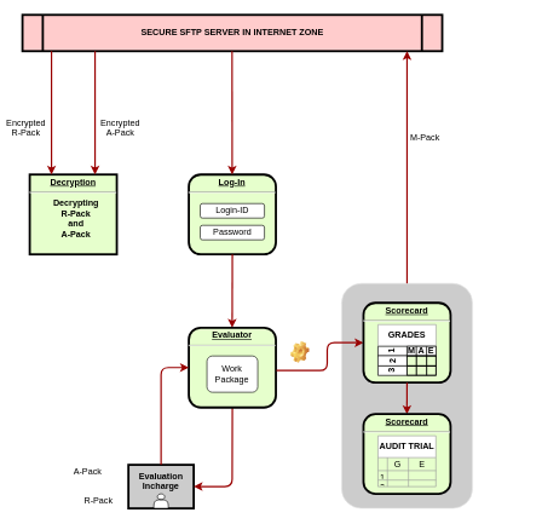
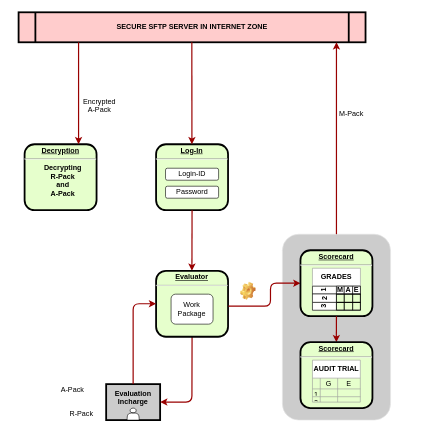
  <mxCell id="0" />
  <mxCell id="1" parent="0" />
  <mxCell id="2" value="" style="rounded=1;whiteSpace=wrap;html=1;strokeColor=#E6E6E6;shadow=0;fillColor=#CCCCCC;" parent="1" vertex="1"><mxGeometry x="469.81" y="390" width="180.38" height="310" as="geometry" /></mxCell>
  <mxCell id="3" value="SECURE SFTP SERVER IN INTERNET ZONE" style="shape=process;whiteSpace=wrap;align=center;verticalAlign=middle;size=0.048;fontStyle=1;strokeWidth=3;fillColor=#FFCCCC" parent="1" vertex="1"><mxGeometry x="30" y="20" width="578.5" height="50" as="geometry" /></mxCell>
- <mxCell id="4" value="&lt;p style=&quot;margin: 0px ; margin-top: 4px ; text-align: center ; text-decoration: underline&quot;&gt;&lt;strong&gt;&lt;strong&gt;Decryption&lt;/strong&gt;&lt;br&gt;&lt;/strong&gt;&lt;/p&gt;&lt;hr&gt;&lt;p style=&quot;margin: 0px ; margin-left: 8px&quot;&gt;Decrypting&lt;/p&gt;&lt;p style=&quot;margin: 0px ; margin-left: 8px&quot;&gt;R-Pack &lt;br&gt;&lt;/p&gt;&lt;p style=&quot;margin: 0px ; margin-left: 8px&quot;&gt;and&lt;/p&gt;&lt;p style=&quot;margin: 0px ; margin-left: 8px&quot;&gt;A-Pack&lt;br&gt;&lt;/p&gt;" style="verticalAlign=middle;align=center;overflow=fill;fontSize=12;fontFamily=Helvetica;html=1;fontStyle=1;strokeWidth=3;fillColor=#E6FFCC;rounded=0;" parent="1" vertex="1"><mxGeometry x="40" y="240" width="120" height="110" as="geometry" /></mxCell>
+ <mxCell id="4" value="&lt;p style=&quot;margin: 0px ; margin-top: 4px ; text-align: center ; text-decoration: underline&quot;&gt;&lt;strong&gt;&lt;strong&gt;Decryption&lt;/strong&gt;&lt;br&gt;&lt;/strong&gt;&lt;/p&gt;&lt;hr&gt;&lt;p style=&quot;margin: 0px ; margin-left: 8px&quot;&gt;Decrypting&lt;/p&gt;&lt;p style=&quot;margin: 0px ; margin-left: 8px&quot;&gt;R-Pack &lt;br&gt;&lt;/p&gt;&lt;p style=&quot;margin: 0px ; margin-left: 8px&quot;&gt;and&lt;/p&gt;&lt;p style=&quot;margin: 0px ; margin-left: 8px&quot;&gt;A-Pack&lt;br&gt;&lt;/p&gt;" style="verticalAlign=middle;align=center;overflow=fill;fontSize=12;fontFamily=Helvetica;html=1;rounded=1;fontStyle=1;strokeWidth=3;fillColor=#E6FFCC" parent="1" vertex="1"><mxGeometry x="40" y="240" width="120" height="110" as="geometry" /></mxCell>
  <mxCell id="5" value="Evaluation&#10;Incharge&#10;" style="whiteSpace=wrap;align=center;verticalAlign=middle;fontStyle=1;strokeWidth=3;fillColor=#cccccc;" parent="1" vertex="1"><mxGeometry x="176" y="640" width="90" height="60" as="geometry" /></mxCell>
  <mxCell id="6" value="" style="edgeStyle=elbowEdgeStyle;elbow=horizontal;strokeColor=#990000;strokeWidth=2;exitX=0.5;exitY=1;exitDx=0;exitDy=0;" parent="1" source="18" target="5" edge="1"><mxGeometry width="100" height="100" relative="1" as="geometry"><mxPoint x="420" y="580" as="sourcePoint" /><mxPoint x="530" y="620" as="targetPoint" /><Array as="points"><mxPoint x="319" y="610" /><mxPoint x="480" y="620" /></Array></mxGeometry></mxCell>
  <mxCell id="7" value="R-Pack" style="text;spacingTop=-5;align=center" parent="1" vertex="1"><mxGeometry x="120" y="680" width="30" height="20" as="geometry" /></mxCell>
  <mxCell id="8" value="Encrypted&#10;A-Pack&#10;" style="text;spacingTop=-5;align=center" parent="1" vertex="1"><mxGeometry x="150" y="160" width="30" height="20" as="geometry" /></mxCell>
- <mxCell id="9" value="Encrypted&#10;R-Pack&#10;" style="text;spacingTop=-5;align=center" parent="1" vertex="1"><mxGeometry x="20" y="160" width="30" height="20" as="geometry" /></mxCell>
- <mxCell id="10" value="" style="edgeStyle=elbowEdgeStyle;elbow=horizontal;strokeColor=#990000;strokeWidth=2;entryX=0.25;entryY=0;entryDx=0;entryDy=0;" parent="1" source="3" target="4" edge="1"><mxGeometry width="100" height="100" relative="1" as="geometry"><mxPoint x="70" y="100" as="sourcePoint" /><mxPoint x="70" y="230" as="targetPoint" /><Array as="points" /></mxGeometry></mxCell>
  <mxCell id="11" value="" style="edgeStyle=elbowEdgeStyle;elbow=horizontal;strokeColor=#990000;strokeWidth=2;entryX=0.75;entryY=0;entryDx=0;entryDy=0;" parent="1" target="4" edge="1"><mxGeometry width="100" height="100" relative="1" as="geometry"><mxPoint x="130" y="70" as="sourcePoint" /><mxPoint x="130.09" y="170" as="targetPoint" /><Array as="points" /></mxGeometry></mxCell>
  <mxCell id="12" value="A-Pack" style="text;spacingTop=-5;align=center" parent="1" vertex="1"><mxGeometry x="105" y="640" width="30" height="20" as="geometry" /></mxCell>
  <mxCell id="13" value="&lt;p style=&quot;margin: 0px ; margin-top: 4px ; text-align: center ; text-decoration: underline&quot;&gt;&lt;strong&gt;&lt;strong&gt;Log-In&lt;/strong&gt;&lt;br&gt;&lt;/strong&gt;&lt;/p&gt;&lt;hr&gt;" style="verticalAlign=middle;align=center;overflow=fill;fontSize=12;fontFamily=Helvetica;html=1;rounded=1;fontStyle=1;strokeWidth=3;fillColor=#E6FFCC" parent="1" vertex="1"><mxGeometry x="259.25" y="240" width="120" height="110" as="geometry" /></mxCell>
  <mxCell id="14" value="Password" style="rounded=1;whiteSpace=wrap;html=1;" parent="1" vertex="1"><mxGeometry x="275" y="310" width="88.5" height="20" as="geometry" /></mxCell>
  <mxCell id="15" value="Login-ID" style="rounded=1;whiteSpace=wrap;html=1;" parent="1" vertex="1"><mxGeometry x="275" y="280" width="88.5" height="20" as="geometry" /></mxCell>
  <mxCell id="16" value="" style="edgeStyle=elbowEdgeStyle;elbow=horizontal;strokeColor=#990000;strokeWidth=2;entryX=0.5;entryY=0;entryDx=0;entryDy=0;" parent="1" target="13" edge="1"><mxGeometry width="100" height="100" relative="1" as="geometry"><mxPoint x="318.9" y="70" as="sourcePoint" /><mxPoint x="318.9" y="240" as="targetPoint" /><Array as="points" /></mxGeometry></mxCell>
  <mxCell id="17" value="" style="edgeStyle=elbowEdgeStyle;elbow=horizontal;strokeColor=#990000;strokeWidth=2;exitX=0.5;exitY=1;exitDx=0;exitDy=0;entryX=0.5;entryY=0;entryDx=0;entryDy=0;" parent="1" source="13" target="18" edge="1"><mxGeometry width="100" height="100" relative="1" as="geometry"><mxPoint x="318.66" y="381" as="sourcePoint" /><mxPoint x="319" y="460" as="targetPoint" /><Array as="points" /></mxGeometry></mxCell>
  <mxCell id="18" value="&lt;p style=&quot;margin: 0px ; margin-top: 4px ; text-align: center ; text-decoration: underline&quot;&gt;&lt;strong&gt;&lt;strong&gt;Evaluator&lt;/strong&gt;&lt;br&gt;&lt;/strong&gt;&lt;/p&gt;&lt;hr&gt;" style="verticalAlign=middle;align=center;overflow=fill;fontSize=12;fontFamily=Helvetica;html=1;rounded=1;fontStyle=1;strokeWidth=3;fillColor=#E6FFCC" parent="1" vertex="1"><mxGeometry x="259.25" y="451" width="120" height="110" as="geometry" /></mxCell>
  <mxCell id="19" value="&lt;div&gt;Work&lt;/div&gt;&lt;div&gt;Package&lt;br&gt;&lt;/div&gt;" style="rounded=1;whiteSpace=wrap;html=1;" parent="1" vertex="1"><mxGeometry x="284.25" y="490" width="70" height="50" as="geometry" /></mxCell>
  <mxCell id="20" value="" style="edgeStyle=elbowEdgeStyle;elbow=horizontal;strokeColor=#990000;strokeWidth=2;exitX=0.5;exitY=0;exitDx=0;exitDy=0;entryX=0;entryY=0.5;entryDx=0;entryDy=0;" parent="1" source="5" target="18" edge="1"><mxGeometry width="100" height="100" relative="1" as="geometry"><mxPoint x="150" y="590" as="sourcePoint" /><mxPoint x="203.25" y="481" as="targetPoint" /><Array as="points"><mxPoint x="221" y="580" /><mxPoint x="190" y="539" /><mxPoint x="203" y="530" /></Array></mxGeometry></mxCell>
  <mxCell id="21" value="" style="shape=actor;whiteSpace=wrap;html=1;" parent="1" vertex="1"><mxGeometry x="211" y="680" width="20" height="20" as="geometry" /></mxCell>
  <mxCell id="22" value="" style="edgeStyle=elbowEdgeStyle;elbow=horizontal;strokeColor=#990000;strokeWidth=2;entryX=0;entryY=0.5;entryDx=0;entryDy=0;" parent="1" target="23" edge="1"><mxGeometry width="100" height="100" relative="1" as="geometry"><mxPoint x="380" y="510" as="sourcePoint" /><mxPoint x="490" y="510" as="targetPoint" /><Array as="points"><mxPoint x="450" y="520" /><mxPoint x="489" y="481" /><mxPoint x="502" y="472" /></Array></mxGeometry></mxCell>
  <mxCell id="23" value="&lt;p style=&quot;margin: 0px ; margin-top: 4px ; text-align: center ; text-decoration: underline&quot;&gt;&lt;strong&gt;&lt;strong&gt;Scorecard&lt;/strong&gt;&lt;br&gt;&lt;/strong&gt;&lt;/p&gt;&lt;hr&gt;" style="verticalAlign=middle;align=center;overflow=fill;fontSize=12;fontFamily=Helvetica;html=1;rounded=1;fontStyle=1;strokeWidth=3;fillColor=#E6FFCC" parent="1" vertex="1"><mxGeometry x="500" y="416.75" width="120" height="110" as="geometry" /></mxCell>
  <mxCell id="24" value="" style="shape=image;html=1;verticalLabelPosition=bottom;verticalAlign=top;imageAspect=1;aspect=fixed;image=img/clipart/Gear_128x128.png;strokeColor=#999999;" parent="1" vertex="1"><mxGeometry x="400" y="470" width="25.57" height="30" as="geometry" /></mxCell>
  <mxCell id="25" value="" style="edgeStyle=elbowEdgeStyle;elbow=horizontal;strokeColor=#990000;strokeWidth=2;exitX=0.5;exitY=1;exitDx=0;exitDy=0;entryX=0.5;entryY=0;entryDx=0;entryDy=0;" parent="1" source="23" target="26" edge="1"><mxGeometry width="100" height="100" relative="1" as="geometry"><mxPoint x="563.25" y="576.75" as="sourcePoint" /><mxPoint x="563" y="606.75" as="targetPoint" /><Array as="points"><mxPoint x="559.81" y="570" /><mxPoint x="563" y="625.75" /><mxPoint x="724" y="635.75" /></Array></mxGeometry></mxCell>
  <mxCell id="26" value="&lt;p style=&quot;margin: 0px ; margin-top: 4px ; text-align: center ; text-decoration: underline&quot;&gt;&lt;strong&gt;&lt;strong&gt;Scorecard&lt;/strong&gt;&lt;br&gt;&lt;/strong&gt;&lt;/p&gt;&lt;hr&gt;" style="verticalAlign=middle;align=center;overflow=fill;fontSize=12;fontFamily=Helvetica;html=1;rounded=1;fontStyle=1;strokeWidth=3;fillColor=#E6FFCC" parent="1" vertex="1"><mxGeometry x="500" y="570" width="120" height="110" as="geometry" /></mxCell>
  <mxCell id="27" value="GRADES" style="shape=table;childLayout=tableLayout;rowLines=0;columnLines=0;startSize=30;html=1;whiteSpace=wrap;collapsible=0;recursiveResize=0;expand=0;pointerEvents=0;fontStyle=1;align=center;strokeColor=#999999;" parent="1" vertex="1"><mxGeometry x="520" y="446.75" width="80" height="70" as="geometry" /></mxCell>
  <mxCell id="28" value="1" style="swimlane;horizontal=0;points=[[0,0.5],[1,0.5]];portConstraint=eastwest;startSize=40;html=1;whiteSpace=wrap;collapsible=0;recursiveResize=0;expand=0;pointerEvents=0;fontStyle=1" parent="27" vertex="1"><mxGeometry y="30" width="80" height="13" as="geometry" /></mxCell>
  <mxCell id="29" value="M" style="swimlane;connectable=0;startSize=40;html=1;whiteSpace=wrap;collapsible=0;recursiveResize=0;expand=0;pointerEvents=0;" parent="28" vertex="1"><mxGeometry x="40" width="13" height="13" as="geometry" /></mxCell>
  <mxCell id="30" value="A" style="swimlane;connectable=0;startSize=40;html=1;whiteSpace=wrap;collapsible=0;recursiveResize=0;expand=0;pointerEvents=0;" parent="28" vertex="1"><mxGeometry x="53" width="14" height="13" as="geometry" /></mxCell>
  <mxCell id="31" value="E" style="swimlane;connectable=0;startSize=40;html=1;whiteSpace=wrap;collapsible=0;recursiveResize=0;expand=0;pointerEvents=0;" parent="28" vertex="1"><mxGeometry x="67" width="13" height="13" as="geometry" /></mxCell>
  <mxCell id="32" value="2" style="swimlane;horizontal=0;points=[[0,0.5],[1,0.5]];portConstraint=eastwest;startSize=40;html=1;whiteSpace=wrap;collapsible=0;recursiveResize=0;expand=0;pointerEvents=0;" parent="27" vertex="1"><mxGeometry y="43" width="80" height="14" as="geometry" /></mxCell>
  <mxCell id="33" value="" style="swimlane;connectable=0;startSize=0;html=1;whiteSpace=wrap;collapsible=0;recursiveResize=0;expand=0;pointerEvents=0;" parent="32" vertex="1"><mxGeometry x="40" width="13" height="14" as="geometry" /></mxCell>
  <mxCell id="34" value="" style="swimlane;connectable=0;startSize=0;html=1;whiteSpace=wrap;collapsible=0;recursiveResize=0;expand=0;pointerEvents=0;" parent="32" vertex="1"><mxGeometry x="53" width="14" height="14" as="geometry" /></mxCell>
  <mxCell id="35" value="" style="swimlane;connectable=0;startSize=0;html=1;whiteSpace=wrap;collapsible=0;recursiveResize=0;expand=0;pointerEvents=0;" parent="32" vertex="1"><mxGeometry x="67" width="13" height="14" as="geometry" /></mxCell>
  <mxCell id="36" value="3" style="swimlane;horizontal=0;points=[[0,0.5],[1,0.5]];portConstraint=eastwest;startSize=40;html=1;whiteSpace=wrap;collapsible=0;recursiveResize=0;expand=0;pointerEvents=0;" parent="27" vertex="1"><mxGeometry y="57" width="80" height="13" as="geometry" /></mxCell>
  <mxCell id="37" value="" style="swimlane;connectable=0;startSize=0;html=1;whiteSpace=wrap;collapsible=0;recursiveResize=0;expand=0;pointerEvents=0;" parent="36" vertex="1"><mxGeometry x="40" width="13" height="13" as="geometry" /></mxCell>
  <mxCell id="38" value="" style="swimlane;connectable=0;startSize=0;html=1;whiteSpace=wrap;collapsible=0;recursiveResize=0;expand=0;pointerEvents=0;" parent="36" vertex="1"><mxGeometry x="53" width="14" height="13" as="geometry" /></mxCell>
  <mxCell id="39" value="" style="swimlane;connectable=0;startSize=0;html=1;whiteSpace=wrap;collapsible=0;recursiveResize=0;expand=0;pointerEvents=0;" parent="36" vertex="1"><mxGeometry x="67" width="13" height="13" as="geometry" /></mxCell>
  <mxCell id="40" value="AUDIT TRIAL" style="shape=table;html=1;whiteSpace=wrap;startSize=30;container=1;collapsible=0;childLayout=tableLayout;fontStyle=1;align=center;strokeColor=#999999;" parent="1" vertex="1"><mxGeometry x="520" y="600" width="79.81" height="70" as="geometry" /></mxCell>
  <mxCell id="41" value="" style="shape=partialRectangle;html=1;whiteSpace=wrap;collapsible=0;dropTarget=0;pointerEvents=0;fillColor=none;top=0;left=0;bottom=0;right=0;points=[[0,0.5],[1,0.5]];portConstraint=eastwest;" parent="40" vertex="1"><mxGeometry y="30" width="79.81" height="18" as="geometry" /></mxCell>
  <mxCell id="42" value="" style="shape=partialRectangle;html=1;whiteSpace=wrap;connectable=0;fillColor=none;top=0;left=0;bottom=0;right=0;overflow=hidden;" parent="41" vertex="1"><mxGeometry width="13" height="18" as="geometry" /></mxCell>
  <mxCell id="43" value="G" style="shape=partialRectangle;html=1;whiteSpace=wrap;connectable=0;fillColor=none;top=0;left=0;bottom=0;right=0;overflow=hidden;" parent="41" vertex="1"><mxGeometry x="13" width="29" height="18" as="geometry" /></mxCell>
  <mxCell id="44" value="E" style="shape=partialRectangle;html=1;whiteSpace=wrap;connectable=0;fillColor=none;top=0;left=0;bottom=0;right=0;overflow=hidden;" parent="41" vertex="1"><mxGeometry x="42" width="38" height="18" as="geometry" /></mxCell>
  <mxCell id="45" value="" style="shape=partialRectangle;html=1;whiteSpace=wrap;collapsible=0;dropTarget=0;pointerEvents=0;fillColor=none;top=0;left=0;bottom=0;right=0;points=[[0,0.5],[1,0.5]];portConstraint=eastwest;" parent="40" vertex="1"><mxGeometry y="48" width="79.81" height="13" as="geometry" /></mxCell>
  <mxCell id="46" value="1" style="shape=partialRectangle;html=1;whiteSpace=wrap;connectable=0;fillColor=none;top=0;left=0;bottom=0;right=0;overflow=hidden;" parent="45" vertex="1"><mxGeometry width="13" height="13" as="geometry" /></mxCell>
  <mxCell id="47" value="" style="shape=partialRectangle;html=1;whiteSpace=wrap;connectable=0;fillColor=none;top=0;left=0;bottom=0;right=0;overflow=hidden;" parent="45" vertex="1"><mxGeometry x="13" width="29" height="13" as="geometry" /></mxCell>
  <mxCell id="48" value="" style="shape=partialRectangle;html=1;whiteSpace=wrap;connectable=0;fillColor=none;top=0;left=0;bottom=0;right=0;overflow=hidden;" parent="45" vertex="1"><mxGeometry x="42" width="38" height="13" as="geometry" /></mxCell>
  <mxCell id="49" value="" style="shape=partialRectangle;html=1;whiteSpace=wrap;collapsible=0;dropTarget=0;pointerEvents=0;fillColor=none;top=0;left=0;bottom=0;right=0;points=[[0,0.5],[1,0.5]];portConstraint=eastwest;" parent="40" vertex="1"><mxGeometry y="61" width="79.81" height="9" as="geometry" /></mxCell>
  <mxCell id="50" value="2" style="shape=partialRectangle;html=1;whiteSpace=wrap;connectable=0;fillColor=none;top=0;left=0;bottom=0;right=0;overflow=hidden;" parent="49" vertex="1"><mxGeometry width="13" height="9" as="geometry" /></mxCell>
  <mxCell id="51" value="" style="shape=partialRectangle;html=1;whiteSpace=wrap;connectable=0;fillColor=none;top=0;left=0;bottom=0;right=0;overflow=hidden;" parent="49" vertex="1"><mxGeometry x="13" width="29" height="9" as="geometry" /></mxCell>
  <mxCell id="52" value="" style="shape=partialRectangle;html=1;whiteSpace=wrap;connectable=0;fillColor=none;top=0;left=0;bottom=0;right=0;overflow=hidden;" parent="49" vertex="1"><mxGeometry x="42" width="38" height="9" as="geometry" /></mxCell>
  <mxCell id="53" value="" style="edgeStyle=elbowEdgeStyle;elbow=horizontal;strokeColor=#990000;strokeWidth=2;entryX=0.5;entryY=0;entryDx=0;entryDy=0;exitX=0.5;exitY=0;exitDx=0;exitDy=0;" parent="1" source="2" edge="1"><mxGeometry width="100" height="100" relative="1" as="geometry"><mxPoint x="559.76" y="240" as="sourcePoint" /><mxPoint x="559.41" y="70" as="targetPoint" /><Array as="points" /></mxGeometry></mxCell>
  <mxCell id="54" value="M-Pack&#10;" style="text;spacingTop=-5;align=center" parent="1" vertex="1"><mxGeometry x="570" y="180" width="30" height="20" as="geometry" /></mxCell>
